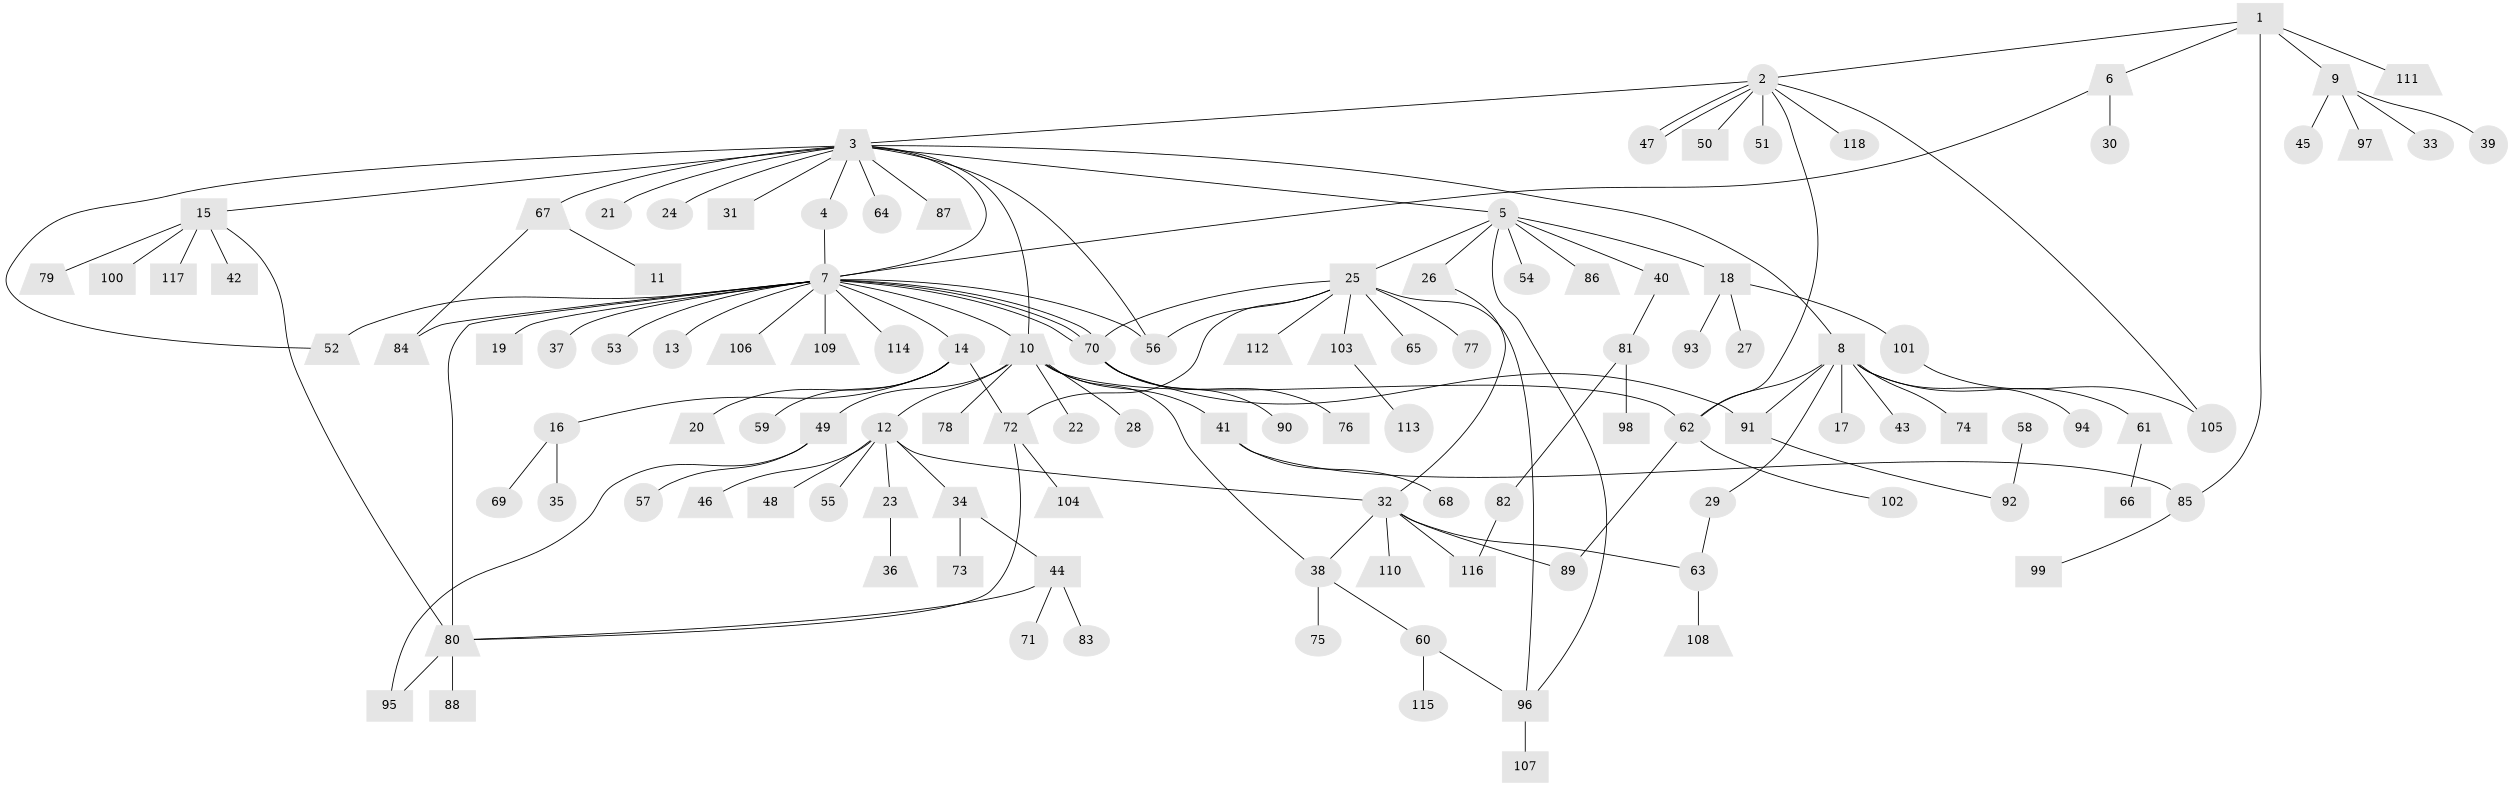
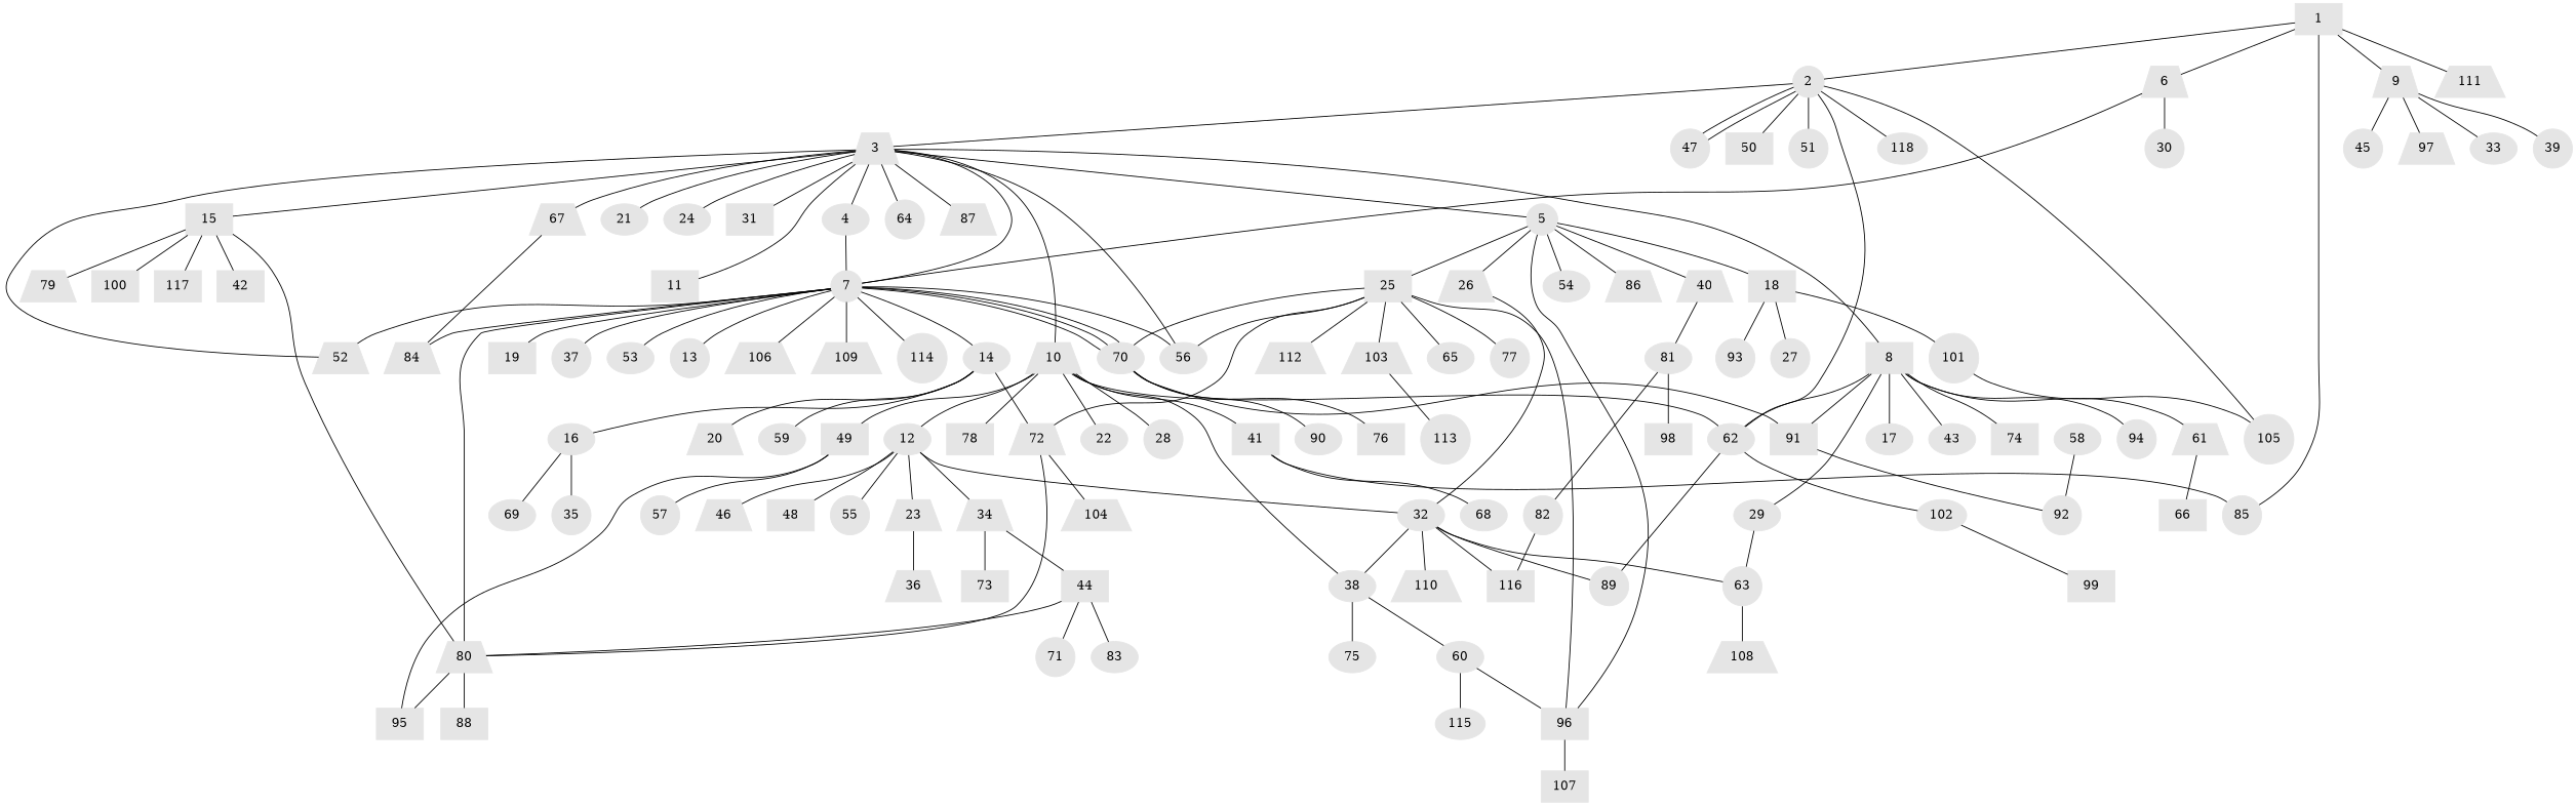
  graph {
    node [color=gray90 shape=ellipse style=filled]
    1 [shape=box]
    2 [shape=circle]
    6 [shape=trapezium]
    9 [shape=trapezium]
    85 [shape=circle]
    111 [shape=trapezium]
    3 [shape=trapezium]
    47 [shape=circle]
    50 [shape=box]
    51 [shape=circle]
    62
    105 [shape=circle]
    118
    7 [shape=circle]
    30 [shape=circle]
    33
    39 [shape=circle]
    45 [shape=circle]
    97 [shape=trapezium]
    99 [shape=box]
    4
    5 [shape=circle]
    8 [shape=box]
    10 [shape=trapezium]
    11 [shape=box]
    15 [shape=box]
    21
    24
    31 [shape=box]
    52 [shape=trapezium]
    56
    64 [shape=circle]
    67 [shape=trapezium]
    87 [shape=trapezium]
    89 [shape=circle]
    102
    18 [shape=box]
    25 [shape=box]
    26 [shape=trapezium]
    40 [shape=trapezium]
    54
    86 [shape=trapezium]
    96 [shape=box]
    13 [shape=circle]
    14
    19 [shape=box]
    37 [shape=circle]
    53
    70
    80 [shape=trapezium]
    106 [shape=trapezium]
    109 [shape=trapezium]
    114 [shape=circle]
    84 [shape=trapezium]
    17
    29
    43
    61 [shape=trapezium]
    74 [shape=box]
    91 [shape=box]
    94 [shape=circle]
    12
    22
    28 [shape=circle]
    38
    41 [shape=box]
    49 [shape=box]
    78 [shape=box]
    42 [shape=box]
    79 [shape=trapezium]
    100 [shape=box]
    117 [shape=box]
    27 [shape=circle]
    93 [shape=circle]
    101 [shape=circle]
    72 [shape=trapezium]
    65
    77 [shape=circle]
    103 [shape=trapezium]
    112 [shape=trapezium]
    32
    81
    107 [shape=box]
    16
    20 [shape=trapezium]
    59
    92 [shape=circle]
    58
    76 [shape=box]
    90
    95 [shape=box]
    88 [shape=box]
    63 [shape=circle]
    66 [shape=box]
    23 [shape=trapezium]
    34 [shape=trapezium]
    46 [shape=trapezium]
    48 [shape=box]
    55 [shape=circle]
    60
    75
    68
    57 [shape=circle]
    36 [shape=trapezium]
    110 [shape=trapezium]
    116 [shape=box]
    44 [shape=box]
    73 [shape=box]
    35 [shape=circle]
    69
    104 [shape=trapezium]
    113 [shape=circle]
    108 [shape=trapezium]
    71 [shape=circle]
    83
    115
    82 [shape=circle]
    98 [shape=box]
    1 -- 2
    1 -- 6
    1 -- 9
    1 -- 85
    1 -- 111
    2 -- 3
    2 -- 47
    2 -- 47
    2 -- 50
    2 -- 51
    2 -- 62
    2 -- 105
    2 -- 118
    6 -- 7
    6 -- 30
    9 -- 33
    9 -- 39
    9 -- 45
    9 -- 97
-   85 -- 99
+   102 -- 99
    3 -- 7
    3 -- 4
    3 -- 5
    3 -- 8
    3 -- 10
-   67 -- 11
+   3 -- 11
    3 -- 15
    3 -- 21
    3 -- 24
    3 -- 31
    3 -- 52
    3 -- 56
    3 -- 64
    3 -- 67
    3 -- 87
    62 -- 89
    62 -- 102
-   7 -- 10
    7 -- 52
    7 -- 56
    7 -- 13
    7 -- 14
    7 -- 19
    7 -- 37
    7 -- 53
    7 -- 70
    7 -- 70
    7 -- 70
    7 -- 80
    7 -- 106
    7 -- 109
    7 -- 114
    7 -- 84
    4 -- 7
    5 -- 18
    5 -- 25
    5 -- 26
    5 -- 40
    5 -- 54
    5 -- 86
    5 -- 96
    8 -- 62
    8 -- 17
    8 -- 29
    8 -- 43
    8 -- 61
    8 -- 74
    8 -- 91
    8 -- 94
    10 -- 62
    10 -- 12
    10 -- 22
    10 -- 28
    10 -- 38
    10 -- 41
    10 -- 49
    10 -- 78
    15 -- 80
    15 -- 42
    15 -- 79
    15 -- 100
    15 -- 117
    67 -- 84
    18 -- 27
    18 -- 93
    18 -- 101
    25 -- 56
    25 -- 96
    25 -- 70
    25 -- 72
    25 -- 65
    25 -- 77
    25 -- 103
    25 -- 112
    26 -- 32
    40 -- 81
    96 -- 107
    14 -- 72
    14 -- 16
    14 -- 20
    14 -- 59
    70 -- 91
    70 -- 76
    70 -- 90
    80 -- 95
    80 -- 88
    29 -- 63
    61 -- 66
    91 -- 92
    12 -- 32
    12 -- 23
    12 -- 34
    12 -- 46
    12 -- 48
    12 -- 55
    38 -- 60
    38 -- 75
    41 -- 85
    41 -- 68
    49 -- 95
    49 -- 57
    101 -- 105
    72 -- 80
    72 -- 104
    103 -- 113
    32 -- 89
    32 -- 38
    32 -- 63
    32 -- 110
    32 -- 116
    81 -- 82
    81 -- 98
    16 -- 35
    16 -- 69
    58 -- 92
    63 -- 108
    23 -- 36
    34 -- 44
    34 -- 73
    60 -- 96
    60 -- 115
    44 -- 80
    44 -- 71
    44 -- 83
    82 -- 116
  }
